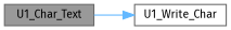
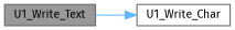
  digraph {
    rankdir=LR
    fontname="Fira Sans"
    node [fontname="Fira Sans" fontsize=10 shape=box style=filled]
-   n1 [color=gray40 fillcolor=grey60 fontcolor=black height=0.2 label=U1_Char_Text width=0.4]
+   n1 [color=gray40 fillcolor=grey60 fontcolor=black height=0.2 label=U1_Write_Text width=0.4]
    n2 [color=grey40 fillcolor=white height=0.2 label=U1_Write_Char width=0.4]
    n1 -> n2 [color=steelblue1 fontname="Fira Sans" fontsize=10 labelfontname=Helvetica labelfontsize=10 style=solid]
  }
